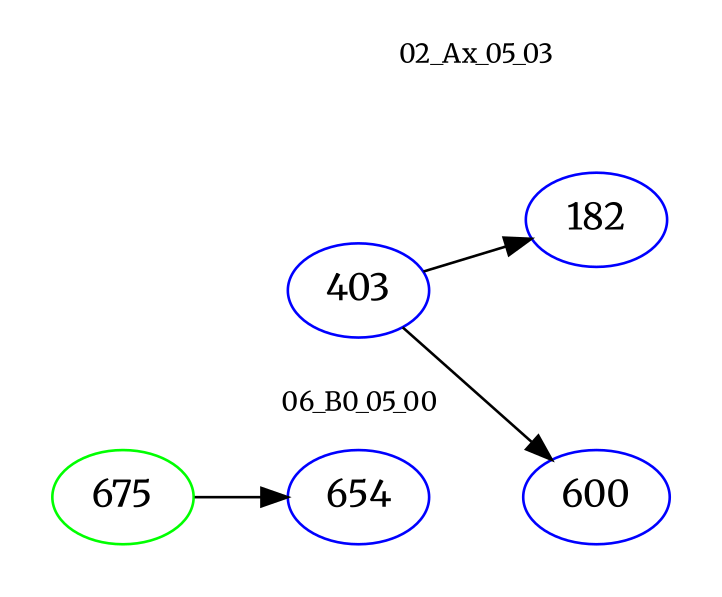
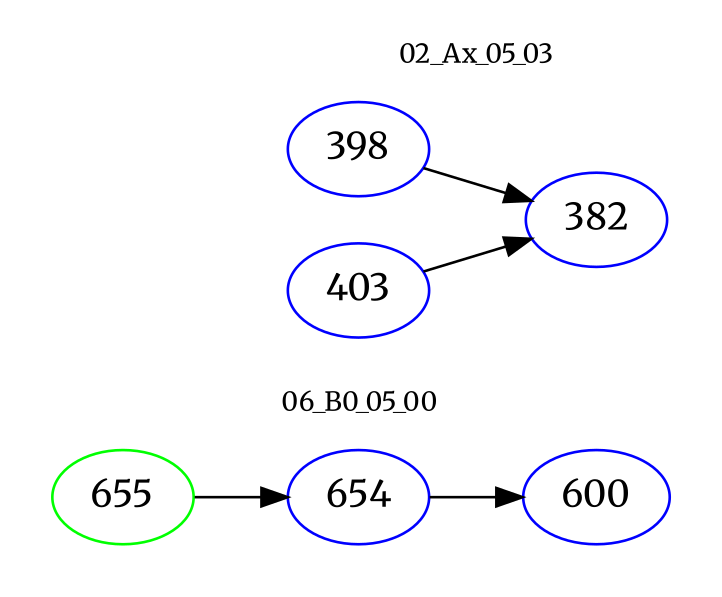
  digraph {
    fontname=Merriweather
    rankdir=LR
    node [color=blue fontname=Merriweather]
    edge [color=black fontname=Merriweather]
    n1 [label=403]
-   n3 [label=182]
-   n4 [color=green label=675]
+   n2 [label=398]
+   n3 [label=382]
+   n4 [color=green label=655]
    n5 [label=654]
    n6 [label=600]
    subgraph cluster_1 {
      color=white
      fontsize=10
      label="02_Ax_05_03"
      n1
+     n2
      n3
    }
    subgraph cluster_2 {
      color=white
      fontsize=10
      label="06_B0_05_00"
      n4
      n5
      n6
    }
    n1 -> n3
+   n2 -> n3
    n4 -> n5
-   n1 -> n6
+   n5 -> n6
  }
